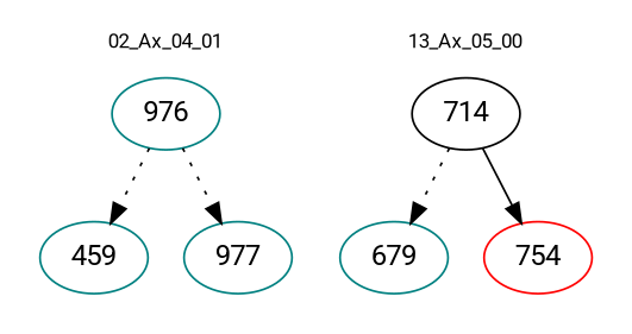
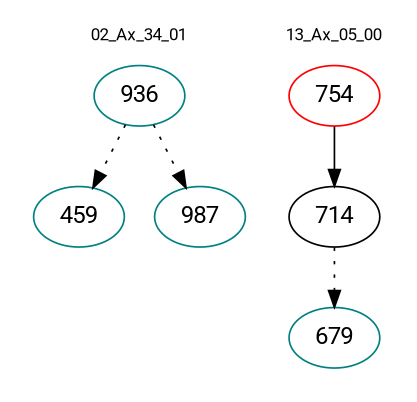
  digraph {
    fontname=Roboto
    node [color=teal fontname=Roboto]
    edge [color=black fontname=Roboto style=dotted]
-   n1 [label=976]
+   n1 [label=936]
    n2 [label=459]
-   n3 [label=977]
+   n3 [label=987]
    n4 [color=black label=714]
    n5 [label=679]
    n6 [color=red label=754]
    subgraph cluster_1 {
      color=white
      fontsize=10
-     label="02_Ax_04_01"
+     label="02_Ax_34_01"
      n1
      n2
      n3
    }
    subgraph cluster_2 {
      color=white
      fontsize=10
      label="13_Ax_05_00"
      n4
      n5
      n6
    }
    n1 -> n2
    n1 -> n3
    n4 -> n5
-   n4 -> n6 [style=solid]
+   n6 -> n4 [style=solid]
  }
